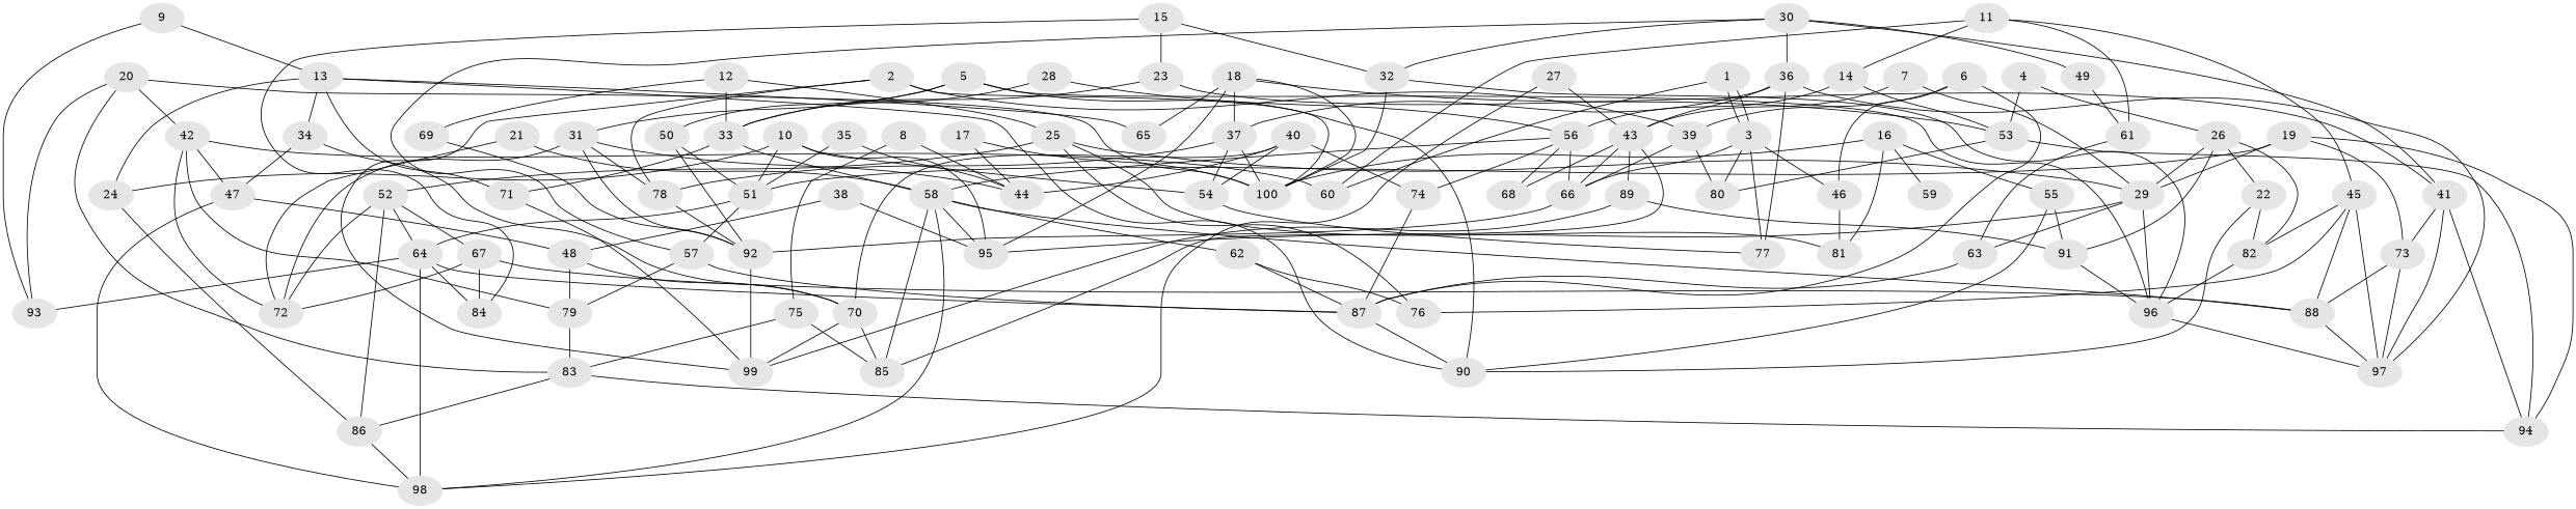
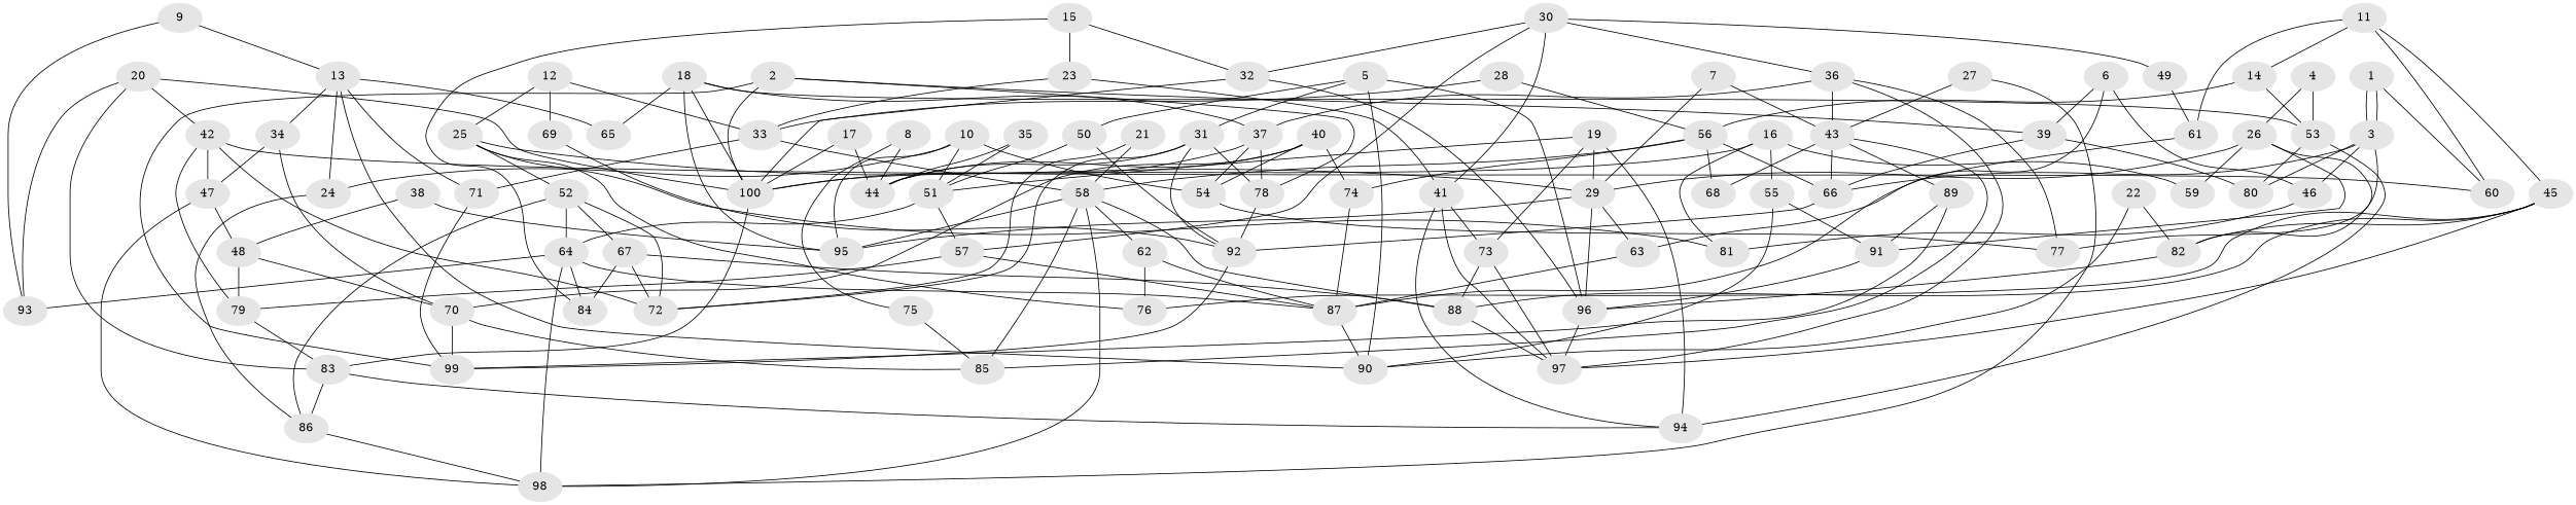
  graph {
    node [color=gray90 style=filled]
    1
    3
    60
    46
    66
    77
    80
    2
    39
    78
    99
    100
    92
    81
    4
    26
    53
    29
    59
    82
    91
    94
    5
    31
    50
    90
    96
    44
    72
    51
    97
    6
    87
    7
    43
    95
    63
    68
    85
    89
    8
    75
    83
    9
    13
    93
    24
    34
    65
    71
    10
    54
    86
    57
    64
    11
    14
    45
    61
    56
    76
    88
    12
    25
    33
    69
    52
    58
    47
    70
    74
    15
    23
    32
    84
    41
    16
    55
    17
    18
    37
    19
    73
    20
    42
    79
    21
    98
    62
    22
    67
    27
    28
    30
    36
    49
    48
    35
    38
    40
    1 -- 3
    1 -- 3
    1 -- 60
    3 -- 46
    3 -- 66
    3 -- 77
    3 -- 80
    46 -- 81
    66 -- 92
    2 -- 39
    2 -- 78
    2 -- 99
    2 -- 100
    39 -- 66
    39 -- 80
    78 -- 92
    92 -- 99
    4 -- 26
    4 -- 53
    26 -- 29
-   26 -- 22
+   26 -- 59
    26 -- 82
    26 -- 91
    53 -- 80
    53 -- 94
    29 -- 96
    29 -- 95
    29 -- 63
    82 -- 96
    91 -- 96
    5 -- 31
    5 -- 50
    5 -- 90
    5 -- 96
    31 -- 78
    31 -- 92
    31 -- 44
    31 -- 72
    50 -- 92
    50 -- 51
    96 -- 97
    51 -- 57
    51 -- 64
    6 -- 46
    6 -- 39
    6 -- 87
    87 -- 90
    7 -- 29
    7 -- 43
    43 -- 66
    43 -- 68
    43 -- 85
    43 -- 89
    63 -- 87
    89 -- 99
    89 -- 91
    8 -- 44
    8 -- 75
    75 -- 85
-   75 -- 83
+   100 -- 83
    83 -- 94
    83 -- 86
    9 -- 13
    9 -- 93
    13 -- 90
    13 -- 24
    13 -- 34
    13 -- 65
    13 -- 71
    24 -- 86
    34 -- 47
    34 -- 70
    71 -- 99
    10 -- 51
    10 -- 95
    10 -- 24
    10 -- 54
    54 -- 77
    86 -- 98
    57 -- 87
    57 -- 79
    64 -- 87
    64 -- 93
    64 -- 84
    64 -- 98
    11 -- 60
    11 -- 14
    11 -- 45
    11 -- 61
    14 -- 53
    14 -- 56
    45 -- 82
    45 -- 97
    45 -- 76
    45 -- 88
    61 -- 63
    56 -- 66
    56 -- 68
    56 -- 58
    56 -- 74
    88 -- 97
    12 -- 25
    12 -- 33
    12 -- 69
    25 -- 81
    25 -- 29
    25 -- 76
    25 -- 52
    33 -- 71
    33 -- 58
    69 -- 92
    52 -- 72
    52 -- 86
    52 -- 64
    52 -- 67
    58 -- 95
    58 -- 85
    58 -- 88
    58 -- 98
    58 -- 62
    47 -- 98
    47 -- 48
    70 -- 99
    70 -- 85
    74 -- 87
    15 -- 23
    15 -- 32
    15 -- 84
    23 -- 33
    23 -- 41
    32 -- 100
    32 -- 96
    41 -- 94
    41 -- 97
    41 -- 73
    16 -- 100
    16 -- 81
    16 -- 59
    16 -- 55
    55 -- 91
    55 -- 90
    17 -- 100
    17 -- 44
    18 -- 100
    18 -- 53
    18 -- 95
    18 -- 65
    18 -- 37
    37 -- 78
    37 -- 100
    37 -- 54
    19 -- 29
    19 -- 94
    19 -- 51
    19 -- 73
    73 -- 97
    73 -- 88
    20 -- 100
    20 -- 83
    20 -- 93
    20 -- 42
    42 -- 60
    42 -- 72
    42 -- 47
    42 -- 79
    79 -- 83
    21 -- 72
    21 -- 58
    62 -- 87
    62 -- 76
    22 -- 82
    22 -- 90
    67 -- 72
    67 -- 88
    67 -- 84
    27 -- 43
    27 -- 98
    28 -- 56
    28 -- 33
    30 -- 57
    30 -- 32
    30 -- 41
    30 -- 36
    30 -- 49
    36 -- 77
    36 -- 97
    36 -- 43
    36 -- 37
    49 -- 61
    48 -- 70
    48 -- 79
    35 -- 44
    35 -- 51
    38 -- 95
    38 -- 48
    40 -- 44
    40 -- 54
    40 -- 70
    40 -- 74
  }
